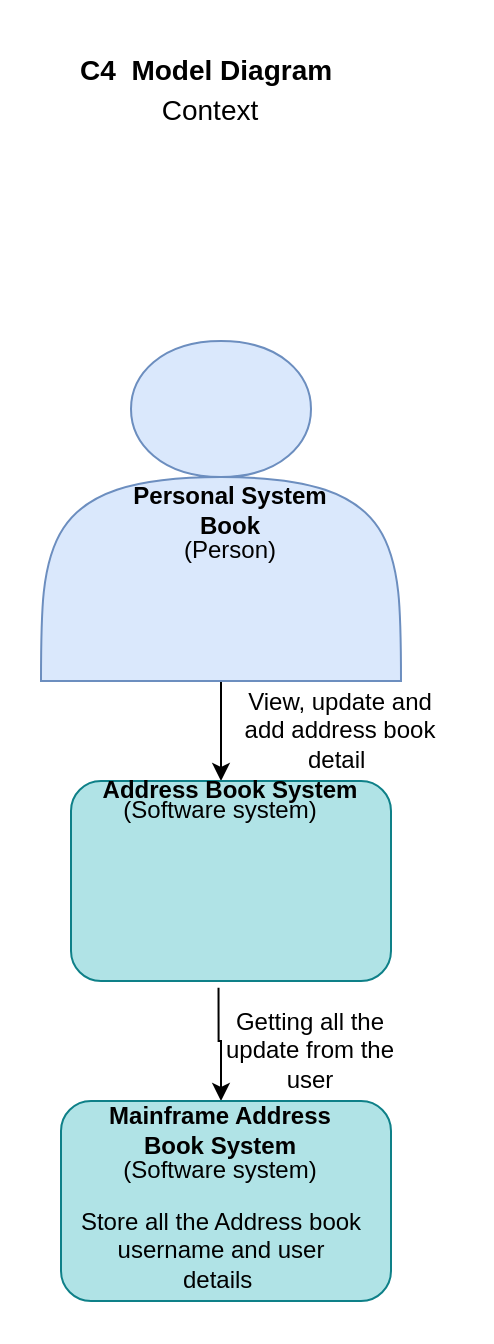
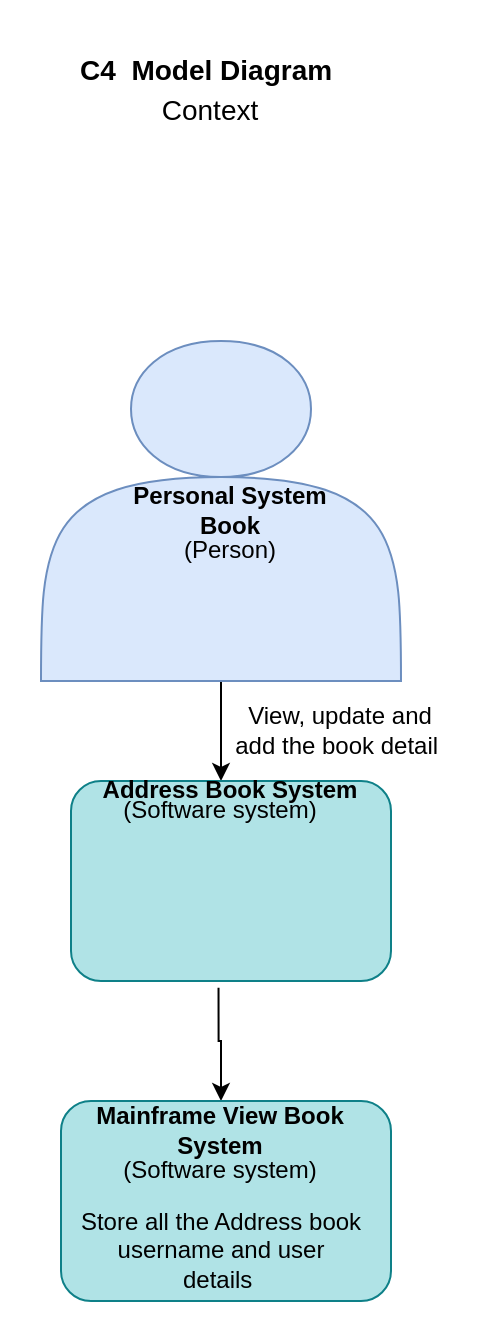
  <mxCell id="0" />
  <mxCell id="1" parent="0" />
  <mxCell id="2" value="" style="edgeStyle=orthogonalEdgeStyle;rounded=0;orthogonalLoop=1;jettySize=auto;html=1;" parent="1" source="3" target="8" edge="1"><mxGeometry relative="1" as="geometry" /></mxCell>
  <mxCell id="3" value="&lt;font size=&quot;1&quot;&gt;&lt;b style=&quot;font-size: 13px;&quot;&gt;&lt;br&gt;&lt;/b&gt;&lt;/font&gt;" style="shape=actor;whiteSpace=wrap;html=1;fillColor=#dae8fc;strokeColor=#6c8ebf;" parent="1" vertex="1"><mxGeometry x="20" y="170" width="180" height="170" as="geometry" /></mxCell>
  <mxCell id="4" value="&lt;b&gt;Personal System Book&lt;/b&gt;" style="text;html=1;strokeColor=none;fillColor=none;align=center;verticalAlign=middle;whiteSpace=wrap;rounded=0;" parent="1" vertex="1"><mxGeometry x="65" y="240" width="100" height="30" as="geometry" /></mxCell>
  <mxCell id="5" value="(Person)" style="text;html=1;strokeColor=none;fillColor=none;align=center;verticalAlign=middle;whiteSpace=wrap;rounded=0;" parent="1" vertex="1"><mxGeometry x="85" y="260" width="60" height="30" as="geometry" /></mxCell>
  <mxCell id="6" value="" style="rounded=1;whiteSpace=wrap;html=1;fillColor=#b0e3e6;strokeColor=#0e8088;" parent="1" vertex="1"><mxGeometry x="35" y="390" width="160" height="100" as="geometry" /></mxCell>
  <mxCell id="7" value="&lt;b&gt;Address Book System&lt;/b&gt;" style="text;html=1;strokeColor=none;fillColor=none;align=center;verticalAlign=middle;whiteSpace=wrap;rounded=0;" parent="1" vertex="1"><mxGeometry x="45" y="380" width="140" height="30" as="geometry" /></mxCell>
  <mxCell id="8" value="(Software system)" style="text;html=1;strokeColor=none;fillColor=none;align=center;verticalAlign=middle;whiteSpace=wrap;rounded=0;" parent="1" vertex="1"><mxGeometry x="50" y="390" width="120" height="30" as="geometry" /></mxCell>
  <mxCell id="9" value="" style="edgeStyle=orthogonalEdgeStyle;rounded=0;orthogonalLoop=1;jettySize=auto;html=1;exitX=0.461;exitY=1.034;exitDx=0;exitDy=0;exitPerimeter=0;" parent="1" source="6" target="11" edge="1"><mxGeometry relative="1" as="geometry"><Array as="points"><mxPoint x="109" y="520" /><mxPoint x="110" y="520" /></Array></mxGeometry></mxCell>
  <mxCell id="10" value="" style="rounded=1;whiteSpace=wrap;html=1;fillColor=#b0e3e6;strokeColor=#0e8088;" parent="1" vertex="1"><mxGeometry x="30" y="550" width="165" height="100" as="geometry" /></mxCell>
- <mxCell id="11" value="&lt;b&gt;Mainframe Address Book System&lt;/b&gt;" style="text;html=1;strokeColor=none;fillColor=none;align=center;verticalAlign=middle;whiteSpace=wrap;rounded=0;" parent="1" vertex="1"><mxGeometry x="40" y="550" width="140" height="30" as="geometry" /></mxCell>
+ <mxCell id="11" value="&lt;b&gt;Mainframe View Book System&lt;/b&gt;" style="text;html=1;strokeColor=none;fillColor=none;align=center;verticalAlign=middle;whiteSpace=wrap;rounded=0;" parent="1" vertex="1"><mxGeometry x="40" y="550" width="140" height="30" as="geometry" /></mxCell>
  <mxCell id="12" value="(Software system)" style="text;html=1;strokeColor=none;fillColor=none;align=center;verticalAlign=middle;whiteSpace=wrap;rounded=0;" parent="1" vertex="1"><mxGeometry x="55" y="570" width="110" height="30" as="geometry" /></mxCell>
  <mxCell id="13" value="Store all the Address book username and user details&amp;nbsp;" style="text;html=1;strokeColor=none;fillColor=none;align=center;verticalAlign=middle;whiteSpace=wrap;rounded=0;" parent="1" vertex="1"><mxGeometry x="37.5" y="610" width="145" height="30" as="geometry" /></mxCell>
- <mxCell id="14" value="View, update and add address book detail&amp;nbsp;" style="text;html=1;strokeColor=none;fillColor=none;align=center;verticalAlign=middle;whiteSpace=wrap;rounded=0;" parent="1" vertex="1"><mxGeometry x="115" y="350" width="110" height="30" as="geometry" /></mxCell>
- <mxCell id="15" value="Getting all the update from the user" style="text;html=1;strokeColor=none;fillColor=none;align=center;verticalAlign=middle;whiteSpace=wrap;rounded=0;" parent="1" vertex="1"><mxGeometry x="100" y="510" width="110" height="30" as="geometry" /></mxCell>
+ <mxCell id="14" value="View, update and add the book detail&amp;nbsp;" style="text;html=1;strokeColor=none;fillColor=none;align=center;verticalAlign=middle;whiteSpace=wrap;rounded=0;" parent="1" vertex="1"><mxGeometry x="115" y="350" width="110" height="30" as="geometry" /></mxCell>
  <mxCell id="16" value="&lt;b&gt;&lt;font style=&quot;font-size: 14px;&quot;&gt;C4&amp;nbsp; Model Diagram&amp;nbsp;&lt;/font&gt;&lt;/b&gt;" style="text;html=1;strokeColor=none;fillColor=none;align=center;verticalAlign=middle;whiteSpace=wrap;rounded=0;" parent="1" vertex="1"><mxGeometry x="25" y="20" width="160" height="30" as="geometry" /></mxCell>
  <mxCell id="17" value="Context" style="text;html=1;strokeColor=none;fillColor=none;align=center;verticalAlign=middle;whiteSpace=wrap;rounded=0;fontSize=14;" parent="1" vertex="1"><mxGeometry x="75" y="40" width="60" height="30" as="geometry" /></mxCell>
